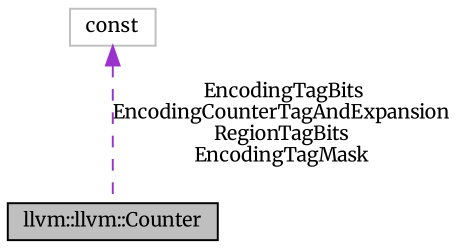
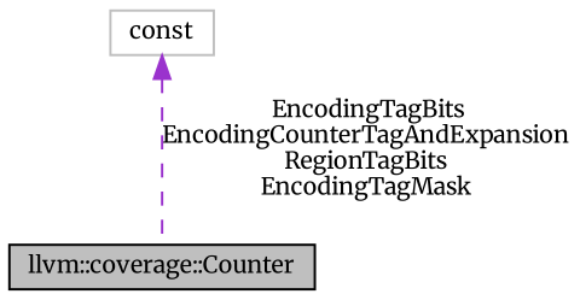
  digraph {
    fontname=Merriweather
    node [fontname=Merriweather fontsize=10 shape=record]
-   n1 [color=black fillcolor=grey75 fontcolor=black height=0.2 label="llvm::llvm::Counter" style=filled width=0.4]
+   n1 [color=black fillcolor=grey75 fontcolor=black height=0.2 label="llvm::coverage::Counter" style=filled width=0.4]
    n2 [color=grey75 height=0.2 label=const width=0.4]
    n2 -> n1 [color=darkorchid3 dir=back fontname=Merriweather fontsize=10 label=" EncodingTagBits\nEncodingCounterTagAndExpansion\lRegionTagBits\nEncodingTagMask" labelfontname=Helvetica labelfontsize=10 style=dashed]
  }
